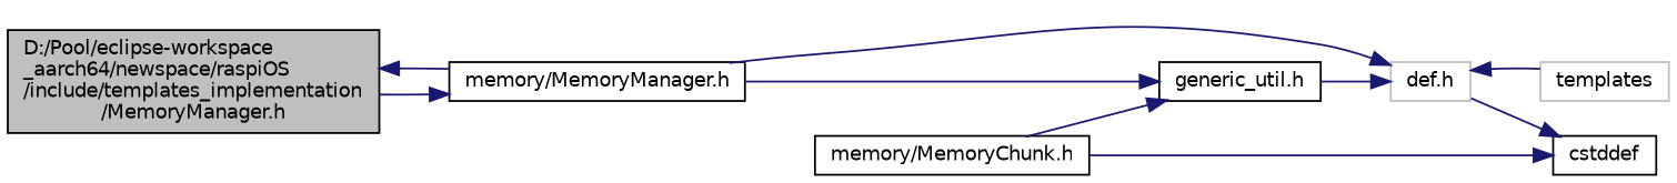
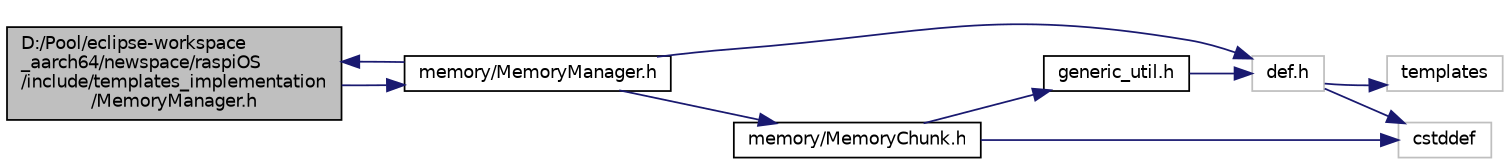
  digraph {
    rankdir=LR
    node [color=black fillcolor=white fontname=Helvetica fontsize=10 shape=record style=filled]
    edge [color=midnightblue fontname=Helvetica fontsize=10 labelfontname=Helvetica labelfontsize=10 style=solid]
    n1 [fillcolor=grey75 fontcolor=black height=0.2 label="D:/Pool/eclipse-workspace\l_aarch64/newspace/raspiOS\l/include/templates_implementation\l/MemoryManager.h" width=0.4]
    n2 [height=0.2 label="memory/MemoryManager.h" width=0.4]
    n3 [color=grey75 height=0.2 label="def.h" width=0.4]
    n4 [height=0.2 label="memory/MemoryChunk.h" width=0.4]
-   n5 [height=0.2 label=cstddef width=0.4]
+   n5 [color=grey75 height=0.2 label=cstddef width=0.4]
    n6 [color=grey75 height=0.2 label=templates width=0.4]
    n7 [height=0.2 label="generic_util.h" width=0.4]
    n1 -> n2
    n2 -> n1
    n2 -> n3
-   n2 -> n7
+   n2 -> n4
    n3 -> n5
-   n6 -> n3
+   n3 -> n6
    n4 -> n5
    n4 -> n7
    n7 -> n3
  }
